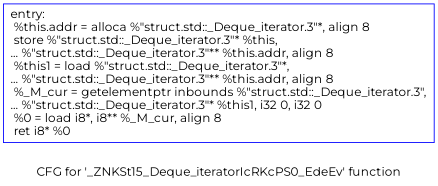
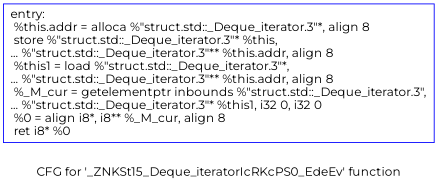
  digraph {
    label="CFG for '_ZNKSt15_Deque_iteratorIcRKcPS0_EdeEv' function"
    fontname=Montserrat
-   n1 [label="{entry:\l  %this.addr = alloca %\"struct.std::_Deque_iterator.3\"*, align 8\l  store %\"struct.std::_Deque_iterator.3\"* %this,\l... %\"struct.std::_Deque_iterator.3\"** %this.addr, align 8\l  %this1 = load %\"struct.std::_Deque_iterator.3\"*,\l... %\"struct.std::_Deque_iterator.3\"** %this.addr, align 8\l  %_M_cur = getelementptr inbounds %\"struct.std::_Deque_iterator.3\",\l... %\"struct.std::_Deque_iterator.3\"* %this1, i32 0, i32 0\l  %0 = load i8*, i8** %_M_cur, align 8\l  ret i8* %0\l}" shape=record color=blue fontname=Montserrat]
+   n1 [label="{entry:\l  %this.addr = alloca %\"struct.std::_Deque_iterator.3\"*, align 8\l  store %\"struct.std::_Deque_iterator.3\"* %this,\l... %\"struct.std::_Deque_iterator.3\"** %this.addr, align 8\l  %this1 = load %\"struct.std::_Deque_iterator.3\"*,\l... %\"struct.std::_Deque_iterator.3\"** %this.addr, align 8\l  %_M_cur = getelementptr inbounds %\"struct.std::_Deque_iterator.3\",\l... %\"struct.std::_Deque_iterator.3\"* %this1, i32 0, i32 0\l  %0 = align i8*, i8** %_M_cur, align 8\l  ret i8* %0\l}" shape=record color=blue fontname=Montserrat]
  }
